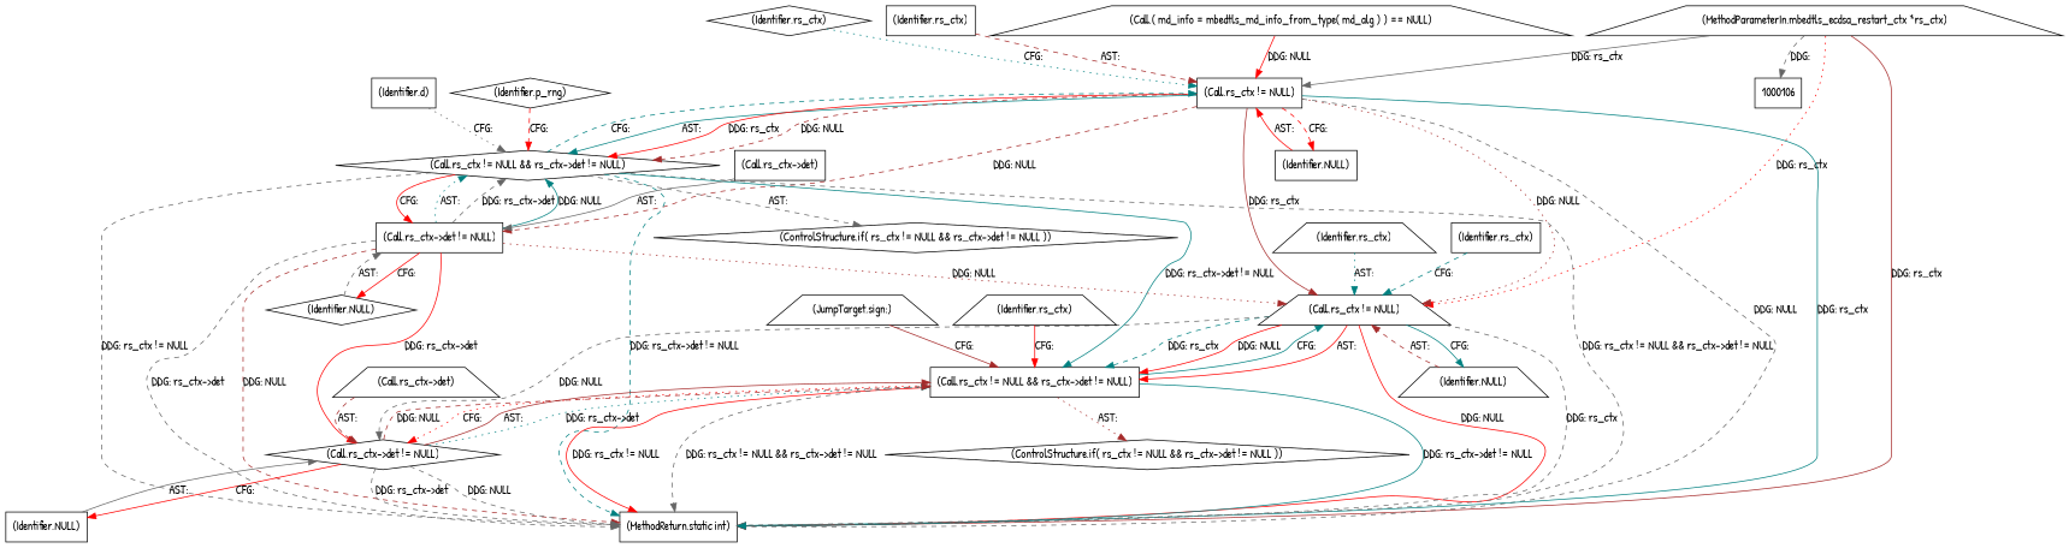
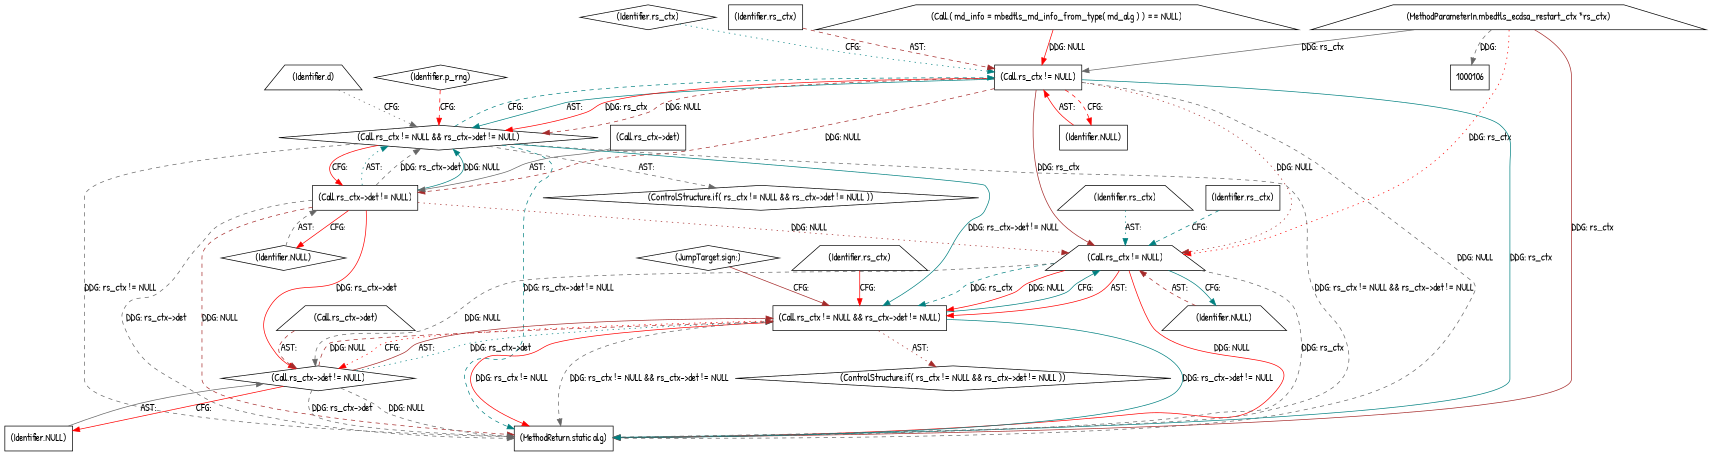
  digraph {
    fontname="Patrick Hand"
    node [fontname="Patrick Hand" shape=box]
    edge [color=gray40 fontname="Patrick Hand" style=solid]
    n1 [label="(MethodParameterIn,mbedtls_ecdsa_restart_ctx *rs_ctx)" shape=trapezium]
    n2 [label="(Call,rs_ctx != NULL)"]
    n3 [label="(Call,rs_ctx != NULL)" shape=trapezium]
-   n4 [label="(MethodReturn,static int)"]
+   n4 [label="(MethodReturn,static alg)"]
    1000106
    n6 [label="(Call,rs_ctx != NULL && rs_ctx->det != NULL)" shape=diamond]
    n7 [label="(Call,rs_ctx->det != NULL)"]
    n8 [label="(Identifier,NULL)"]
    n9 [label="(Call,rs_ctx != NULL && rs_ctx->det != NULL)"]
    n10 [label="(Call,rs_ctx->det != NULL)" shape=diamond]
    n11 [label="(Identifier,NULL)" shape=trapezium]
    n12 [label="(ControlStructure,if( rs_ctx != NULL && rs_ctx->det != NULL ))" shape=diamond]
    n13 [label="(Identifier,NULL)" shape=diamond]
    n14 [label="(ControlStructure,if( rs_ctx != NULL && rs_ctx->det != NULL ))" shape=diamond]
    n15 [label="(Identifier,NULL)"]
-   n16 [label="(Identifier,d)"]
+   n16 [label="(Identifier,d)" shape=trapezium]
    n17 [label="(Call,rs_ctx->det)"]
    n18 [label="(Identifier,rs_ctx)" shape=diamond]
    n19 [label="(Identifier,p_rng)" shape=diamond]
-   n20 [label="(JumpTarget,sign:)" shape=trapezium]
+   n20 [label="(JumpTarget,sign:)" shape=diamond]
    n21 [label="(Identifier,rs_ctx)" shape=trapezium]
    n22 [label="(Identifier,rs_ctx)"]
    n23 [label="(Call,( md_info = mbedtls_md_info_from_type( md_alg ) ) == NULL)" shape=trapezium]
    n24 [label="(Identifier,rs_ctx)" shape=trapezium]
    n25 [label="(Call,rs_ctx->det)" shape=trapezium]
    n26 [label="(Identifier,rs_ctx)"]
    n1 -> n2 [label="DDG: rs_ctx"]
    n1 -> n3 [color=red label="DDG: rs_ctx" style=dotted]
    n1 -> n4 [color=brown label="DDG: rs_ctx"]
    n1 -> 1000106 [label="DDG: " style=dashed]
    n2 -> n3 [color=brown label="DDG: rs_ctx"]
    n2 -> n3 [color=brown label="DDG: NULL" style=dotted]
    n2 -> n4 [label="DDG: NULL" style=dashed]
    n2 -> n4 [color=teal label="DDG: rs_ctx"]
    n2 -> n6 [color=teal label="AST: "]
    n2 -> n6 [color=red label="DDG: rs_ctx"]
    n2 -> n6 [color=brown label="DDG: NULL" style=dashed]
    n2 -> n7 [color=brown label="DDG: NULL" style=dashed]
    n2 -> n8 [color=red label="CFG: " style=dashed]
    n3 -> n4 [color=red label="DDG: NULL"]
    n3 -> n4 [label="DDG: rs_ctx" style=dashed]
    n3 -> n9 [color=red label="AST: "]
    n3 -> n9 [color=teal label="DDG: rs_ctx" style=dashed]
    n3 -> n9 [color=red label="DDG: NULL"]
    n3 -> n10 [label="DDG: NULL" style=dashed]
    n3 -> n11 [color=teal label="CFG: "]
    n6 -> n2 [color=teal label="CFG: " style=dashed]
    n6 -> n4 [label="DDG: rs_ctx != NULL" style=dashed]
    n6 -> n4 [color=teal label="DDG: rs_ctx->det != NULL" style=dashed]
    n6 -> n4 [label="DDG: rs_ctx != NULL && rs_ctx->det != NULL" style=dashed]
    n6 -> n7 [color=red label="CFG: "]
    n6 -> n9 [color=teal label="DDG: rs_ctx->det != NULL"]
    n6 -> n12 [label="AST: " style=dashed]
    n7 -> n3 [color=brown label="DDG: NULL" style=dotted]
    n7 -> n4 [color=brown label="DDG: NULL" style=dashed]
    n7 -> n4 [label="DDG: rs_ctx->det" style=dashed]
    n7 -> n6 [color=teal label="AST: " style=dotted]
    n7 -> n6 [label="DDG: rs_ctx->det" style=dashed]
    n7 -> n6 [color=teal label="DDG: NULL"]
    n7 -> n10 [color=red label="DDG: rs_ctx->det"]
    n7 -> n13 [color=red label="CFG: "]
    n8 -> n2 [color=red label="AST: "]
    n9 -> n3 [color=teal label="CFG: "]
    n9 -> n4 [color=red label="DDG: rs_ctx != NULL"]
    n9 -> n4 [label="DDG: rs_ctx != NULL && rs_ctx->det != NULL" style=dashed]
    n9 -> n4 [color=teal label="DDG: rs_ctx->det != NULL"]
    n9 -> n10 [color=red label="CFG: " style=dotted]
    n9 -> n14 [color=brown label="AST: " style=dotted]
    n10 -> n4 [label="DDG: rs_ctx->det" style=dashed]
    n10 -> n4 [label="DDG: NULL" style=dashed]
    n10 -> n9 [color=brown label="AST: "]
    n10 -> n9 [color=teal label="DDG: rs_ctx->det" style=dotted]
    n10 -> n9 [color=brown label="DDG: NULL" style=dashed]
    n10 -> n15 [color=red label="CFG: "]
    n11 -> n3 [color=brown label="AST: " style=dashed]
    n13 -> n7 [label="AST: " style=dashed]
    n15 -> n10 [label="AST: "]
    n16 -> n6 [label="CFG: " style=dotted]
    n17 -> n7 [label="AST: "]
    n18 -> n2 [color=teal label="CFG: " style=dotted]
    n19 -> n6 [color=red label="CFG: " style=dashed]
    n20 -> n9 [color=brown label="CFG: "]
    n21 -> n9 [color=red label="CFG: "]
    n22 -> n2 [color=brown label="AST: " style=dashed]
    n23 -> n2 [color=red label="DDG: NULL"]
    n24 -> n3 [color=teal label="AST: " style=dotted]
    n25 -> n10 [color=brown label="AST: " style=dashed]
    n26 -> n3 [color=teal label="CFG: " style=dashed]
  }
